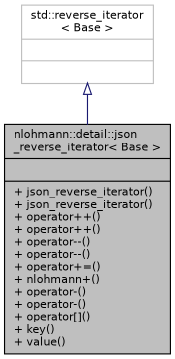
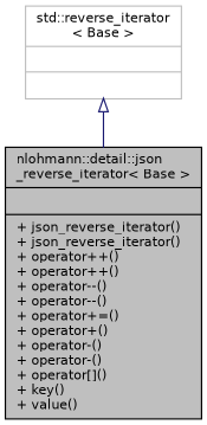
  digraph {
    node [fontname=Helvetica fontsize=10 shape=record style=filled]
-   n1 [color=black fillcolor=grey75 fontcolor=black height=0.2 label="{nlohmann::detail::json\l_reverse_iterator\< Base \>\n||+ json_reverse_iterator()\l+ json_reverse_iterator()\l+ operator++()\l+ operator++()\l+ operator--()\l+ operator--()\l+ operator+=()\l+ nlohmann+()\l+ operator-()\l+ operator-()\l+ operator[]()\l+ key()\l+ value()\l}" width=0.4]
+   n1 [color=black fillcolor=grey75 fontcolor=black height=0.2 label="{nlohmann::detail::json\l_reverse_iterator\< Base \>\n||+ json_reverse_iterator()\l+ json_reverse_iterator()\l+ operator++()\l+ operator++()\l+ operator--()\l+ operator--()\l+ operator+=()\l+ operator+()\l+ operator-()\l+ operator-()\l+ operator[]()\l+ key()\l+ value()\l}" width=0.4]
    n2 [color=grey75 fillcolor=white height=0.2 label="{std::reverse_iterator\l\< Base \>\n||}" width=0.4]
    n2 -> n1 [arrowtail=onormal color=midnightblue dir=back fontname=Helvetica fontsize=10 labelfontname=Helvetica labelfontsize=10 style=solid]
  }
